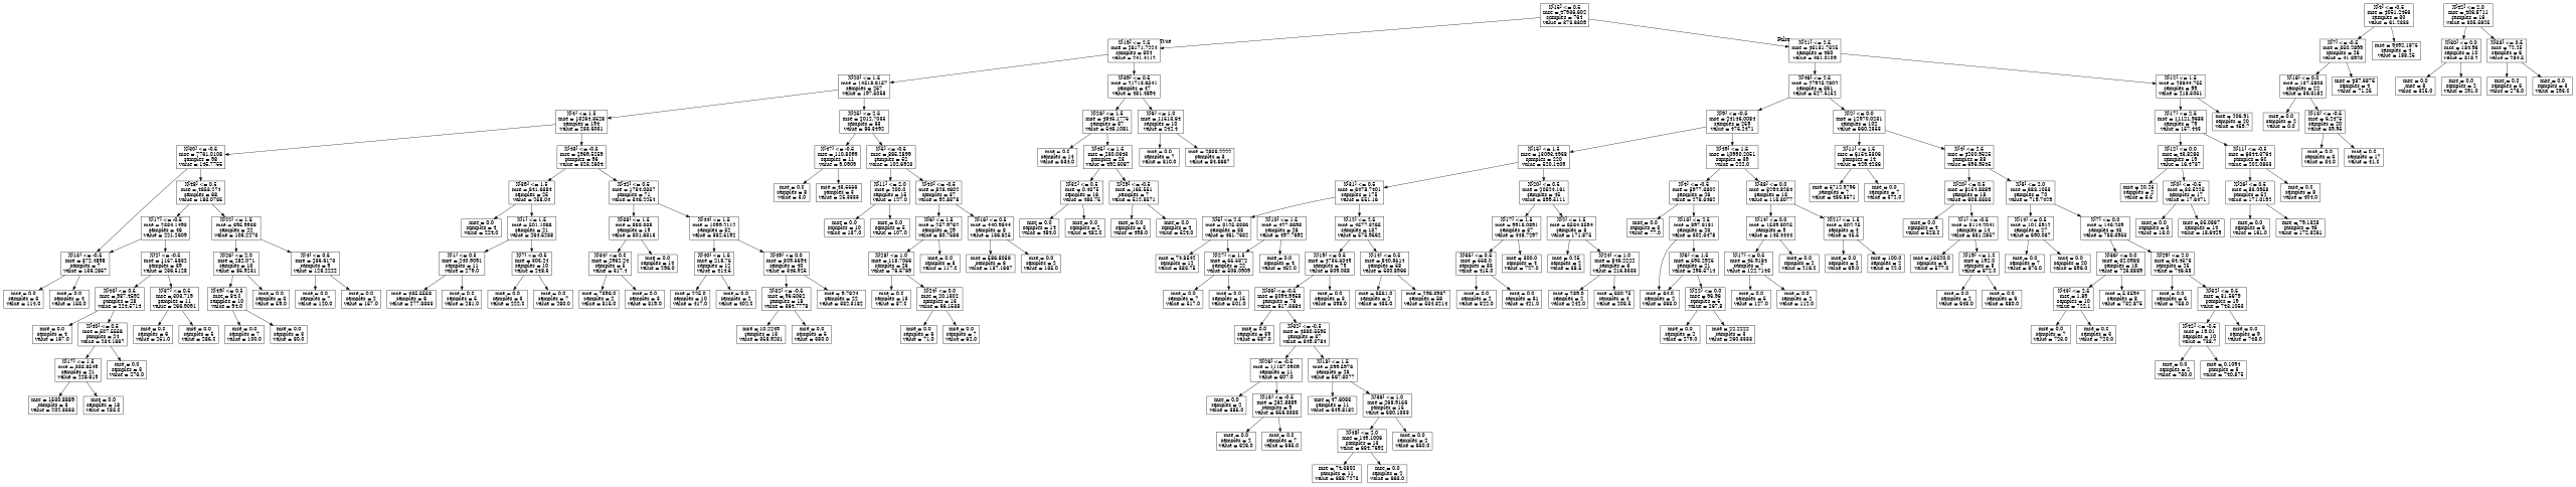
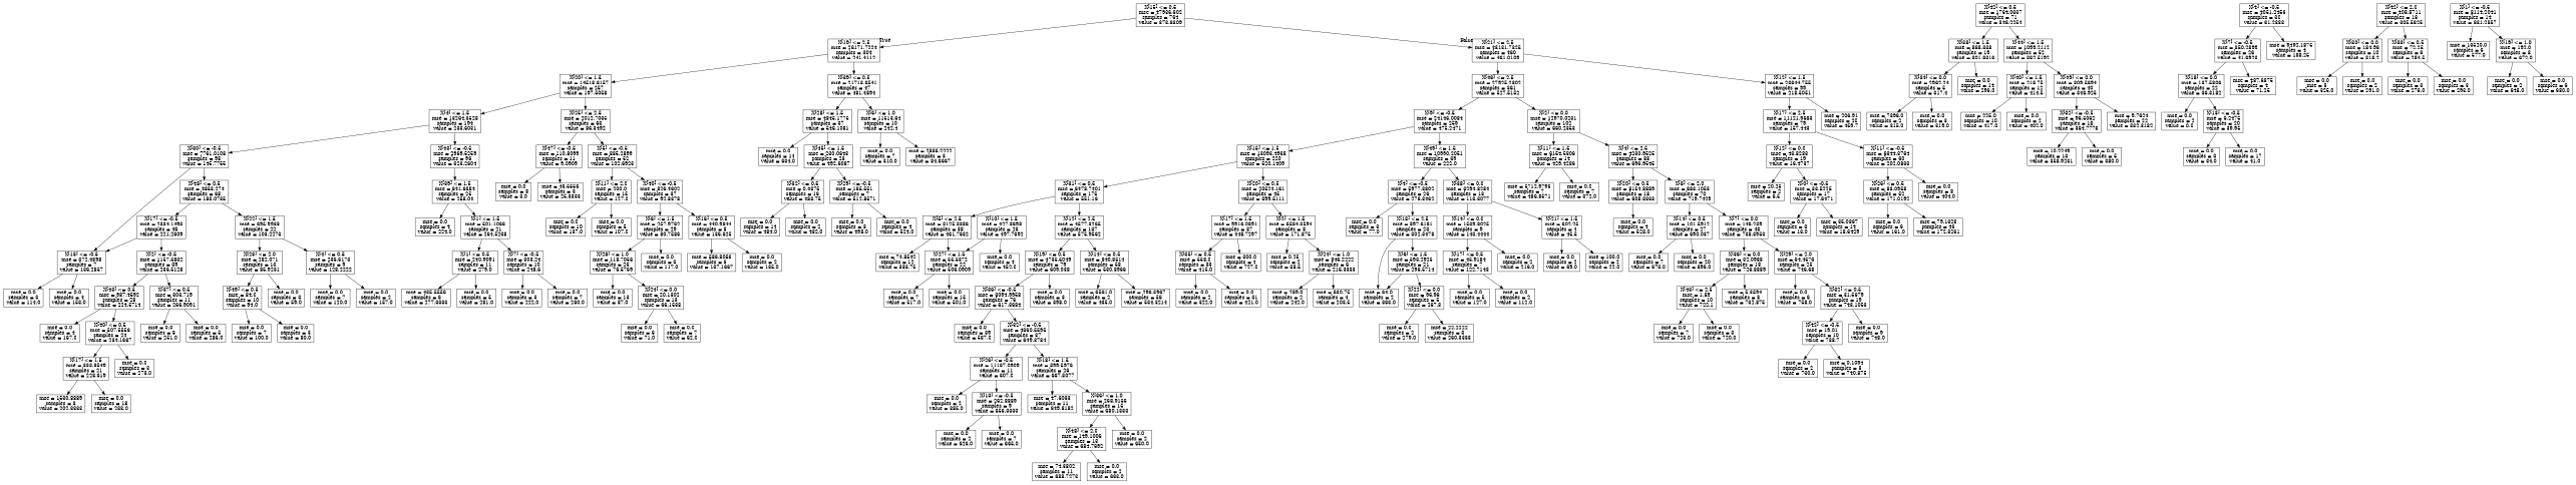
  digraph {
    node [shape=box]
    n1 [label="X[15] <= 0.5\nmse = 47936.602\nsamples = 764\nvalue = 373.6309"]
    n2 [label="X[19] <= 2.5\nmse = 26171.7224\nsamples = 304\nvalue = 241.4112"]
    n3 [label="X[21] <= 2.5\nmse = 43131.7325\nsamples = 460\nvalue = 461.0109"]
    n4 [label="X[20] <= 1.5\nmse = 14518.6157\nsamples = 257\nvalue = 197.5058"]
    n5 [label="X[39] <= 0.5\nmse = 21713.6541\nsamples = 47\nvalue = 481.4894"]
    n6 [label="X[46] <= 2.5\nmse = 27925.2802\nsamples = 361\nvalue = 527.5152"]
    n7 [label="X[12] <= 1.5\nmse = 23644.755\nsamples = 99\nvalue = 218.5051"]
    n8 [label="X[4] <= 1.5\nmse = 13264.3528\nsamples = 194\nvalue = 233.6031"]
    n9 [label="X[25] <= 2.5\nmse = 2012.7035\nsamples = 63\nvalue = 86.3492"]
    n10 [label="X[28] <= 1.5\nmse = 4845.1775\nsamples = 37\nvalue = 546.1081"]
    n11 [label="X[6] <= 1.0\nmse = 11513.64\nsamples = 10\nvalue = 242.4"]
    n12 [label="X[30] <= -0.5\nmse = 7761.0108\nsamples = 98\nvalue = 145.7755"]
    n13 [label="X[43] <= -0.5\nmse = 2969.5259\nsamples = 96\nvalue = 323.2604"]
    n14 [label="X[47] <= -0.5\nmse = 110.8099\nsamples = 11\nvalue = 9.0909"]
    n15 [label="X[5] <= -0.5\nmse = 885.2899\nsamples = 52\nvalue = 102.6923"]
    n16 [label="X[48] <= 0.5\nmse = 4853.274\nsamples = 68\nvalue = 183.0735"]
    n17 [label="X[13] <= -0.5\nmse = 372.4898\nsamples = 7\nvalue = 136.2857"]
    n18 [label="X[39] <= 1.5\nmse = 641.6384\nsamples = 25\nvalue = 258.04"]
    n19 [label="X[42] <= 0.5\nmse = 1764.0337\nsamples = 71\nvalue = 346.2254"]
    n20 [label="X[4] <= -0.5\nmse = 4051.2456\nsamples = 30\nvalue = 61.2333"]
    n21 [label="X[7] <= -0.5\nmse = 350.2899\nsamples = 26\nvalue = 41.6923"]
    n22 [label="mse = 9492.1875\nsamples = 4\nvalue = 188.25"]
    n23 [label="X[17] <= -0.5\nmse = 2334.1493\nsamples = 46\nvalue = 221.2609"]
    n24 [label="X[22] <= 1.5\nmse = 695.9938\nsamples = 22\nvalue = 103.2273"]
    n25 [label="X[18] <= 0.0\nmse = 137.5806\nsamples = 22\nvalue = 36.3182"]
    n26 [label="mse = 487.6875\nsamples = 4\nvalue = 71.25"]
    n27 [label="mse = 0.0\nsamples = 2\nvalue = 0.0"]
    n28 [label="X[13] <= -0.5\nmse = 6.2475\nsamples = 20\nvalue = 39.95"]
    n29 [label="mse = 0.0\nsamples = 3\nvalue = 34.0"]
    n30 [label="mse = 0.0\nsamples = 17\nvalue = 41.0"]
    n31 [label="X[2] <= -0.5\nmse = 1157.5832\nsamples = 39\nvalue = 236.5128"]
    n32 [label="X[23] <= 2.0\nmse = 282.071\nsamples = 13\nvalue = 85.9231"]
    n33 [label="X[4] <= 0.5\nmse = 236.6173\nsamples = 9\nvalue = 128.2222"]
    n34 [label="mse = 0.0\nsamples = 3\nvalue = 114.0"]
    n35 [label="mse = 0.0\nsamples = 4\nvalue = 153.0"]
    n36 [label="X[43] <= 0.5\nmse = 987.4592\nsamples = 28\nvalue = 224.5714"]
    n37 [label="X[37] <= 0.5\nmse = 303.719\nsamples = 11\nvalue = 266.9091"]
    n38 [label="mse = 0.0\nsamples = 4\nvalue = 167.0"]
    n39 [label="X[40] <= 0.5\nmse = 507.5556\nsamples = 24\nvalue = 234.1667"]
    n40 [label="mse = 0.0\nsamples = 6\nvalue = 251.0"]
    n41 [label="mse = 0.0\nsamples = 5\nvalue = 286.0"]
    n42 [label="X[17] <= 1.5\nmse = 333.8549\nsamples = 21\nvalue = 228.619"]
    n43 [label="mse = 0.0\nsamples = 3\nvalue = 273.0"]
    n44 [label="mse = 1530.8889\nsamples = 3\nvalue = 202.3333"]
    n45 [label="mse = 0.0\nsamples = 18\nvalue = 233.0"]
    n46 [label="X[49] <= 0.5\nmse = 84.0\nsamples = 10\nvalue = 94.0"]
    n47 [label="mse = 0.0\nsamples = 3\nvalue = 59.0"]
    n48 [label="mse = 0.0\nsamples = 7\nvalue = 120.0"]
    n49 [label="mse = 0.0\nsamples = 2\nvalue = 157.0"]
    n50 [label="mse = 0.0\nsamples = 7\nvalue = 100.0"]
    n51 [label="mse = 0.0\nsamples = 3\nvalue = 80.0"]
    n52 [label="mse = 0.0\nsamples = 4\nvalue = 224.0"]
    n53 [label="X[1] <= 1.5\nmse = 501.1066\nsamples = 21\nvalue = 264.5238"]
    n54 [label="X[38] <= 1.5\nmse = 868.338\nsamples = 19\nvalue = 301.6316"]
    n55 [label="X[44] <= 1.5\nmse = 1099.2112\nsamples = 52\nvalue = 362.5192"]
    n56 [label="X[1] <= 0.5\nmse = 240.9091\nsamples = 11\nvalue = 279.0"]
    n57 [label="X[7] <= -0.5\nmse = 303.24\nsamples = 10\nvalue = 248.6"]
    n58 [label="mse = 435.5556\nsamples = 6\nvalue = 277.3333"]
    n59 [label="mse = 0.0\nsamples = 5\nvalue = 281.0"]
    n60 [label="mse = 0.0\nsamples = 3\nvalue = 222.0"]
    n61 [label="mse = 0.0\nsamples = 7\nvalue = 260.0"]
    n62 [label="X[34] <= 0.0\nmse = 2962.24\nsamples = 5\nvalue = 317.4"]
    n63 [label="mse = 0.0\nsamples = 14\nvalue = 296.0"]
    n64 [label="X[40] <= 1.5\nmse = 218.75\nsamples = 12\nvalue = 414.5"]
    n65 [label="X[49] <= 0.0\nmse = 309.5694\nsamples = 40\nvalue = 346.925"]
    n66 [label="mse = 7396.0\nsamples = 2\nvalue = 315.0"]
    n67 [label="mse = 0.0\nsamples = 3\nvalue = 319.0"]
    n68 [label="mse = 225.0\nsamples = 10\nvalue = 417.0"]
    n69 [label="mse = 0.0\nsamples = 2\nvalue = 402.0"]
    n70 [label="X[32] <= -0.5\nmse = 96.5062\nsamples = 18\nvalue = 364.7778"]
    n71 [label="mse = 9.7624\nsamples = 22\nvalue = 332.3182"]
    n72 [label="mse = 10.2249\nsamples = 13\nvalue = 358.9231"]
    n73 [label="mse = 0.0\nsamples = 5\nvalue = 380.0"]
    n74 [label="mse = 0.0\nsamples = 8\nvalue = 3.0"]
    n75 [label="mse = 43.5556\nsamples = 3\nvalue = 25.3333"]
    n76 [label="X[11] <= 2.0\nmse = 200.0\nsamples = 15\nvalue = 127.0"]
    n77 [label="X[40] <= -0.5\nmse = 826.4602\nsamples = 37\nvalue = 92.8378"]
    n78 [label="mse = 0.0\nsamples = 10\nvalue = 137.0"]
    n79 [label="mse = 0.0\nsamples = 5\nvalue = 107.0"]
    n80 [label="X[6] <= 1.5\nmse = 257.9762\nsamples = 29\nvalue = 80.7586"]
    n81 [label="X[16] <= 0.5\nmse = 440.9844\nsamples = 8\nvalue = 136.625"]
    n82 [label="X[28] <= 1.0\nmse = 118.7056\nsamples = 26\nvalue = 76.5769"]
    n83 [label="mse = 0.0\nsamples = 3\nvalue = 117.0"]
    n84 [label="mse = 586.8056\nsamples = 6\nvalue = 137.1667"]
    n85 [label="mse = 0.0\nsamples = 2\nvalue = 135.0"]
    n86 [label="mse = 0.0\nsamples = 13\nvalue = 87.0"]
    n87 [label="X[24] <= 0.0\nmse = 20.1302\nsamples = 13\nvalue = 66.1538"]
    n88 [label="mse = 0.0\nsamples = 6\nvalue = 71.0"]
    n89 [label="mse = 0.0\nsamples = 7\nvalue = 62.0"]
    n90 [label="mse = 0.0\nsamples = 14\nvalue = 634.0"]
    n91 [label="X[45] <= 1.5\nmse = 230.0643\nsamples = 23\nvalue = 492.6087"]
    n92 [label="mse = 0.0\nsamples = 7\nvalue = 310.0"]
    n93 [label="mse = 2836.2222\nsamples = 3\nvalue = 84.6667"]
    n94 [label="X[32] <= 0.5\nmse = 0.4375\nsamples = 16\nvalue = 483.75"]
    n95 [label="X[29] <= -0.5\nmse = 165.551\nsamples = 7\nvalue = 512.8571"]
    n96 [label="mse = 0.0\nsamples = 14\nvalue = 484.0"]
    n97 [label="mse = 0.0\nsamples = 2\nvalue = 482.0"]
    n98 [label="mse = 0.0\nsamples = 3\nvalue = 498.0"]
    n99 [label="mse = 0.0\nsamples = 4\nvalue = 524.0"]
    n100 [label="X[9] <= -0.5\nmse = 24146.0084\nsamples = 259\nvalue = 475.2471"]
    n101 [label="X[2] <= 0.0\nmse = 12970.0231\nsamples = 102\nvalue = 660.2353"]
    n102 [label="X[17] <= 2.5\nmse = 11121.9683\nsamples = 79\nvalue = 157.443"]
    n103 [label="mse = 206.91\nsamples = 20\nvalue = 459.7"]
    n104 [label="X[15] <= 1.5\nmse = 13093.4938\nsamples = 220\nvalue = 520.1409"]
    n105 [label="X[49] <= 1.5\nmse = 10990.2051\nsamples = 39\nvalue = 222.0"]
    n106 [label="X[11] <= 1.5\nmse = 6154.5306\nsamples = 14\nvalue = 429.4286"]
    n107 [label="X[4] <= 2.5\nmse = 4230.9525\nsamples = 88\nvalue = 696.9545"]
    n108 [label="X[31] <= 0.5\nmse = 6478.7401\nsamples = 175\nvalue = 551.16"]
    n109 [label="X[20] <= 0.5\nmse = 20524.161\nsamples = 45\nvalue = 399.5111"]
    n110 [label="X[4] <= -0.5\nmse = 5977.3802\nsamples = 26\nvalue = 276.3462"]
    n111 [label="X[38] <= 0.0\nmse = 3294.8284\nsamples = 13\nvalue = 113.3077"]
    n112 [label="X[5] <= 2.5\nmse = 3125.3386\nsamples = 38\nvalue = 461.7632"]
    n113 [label="X[12] <= 2.5\nmse = 4577.3265\nsamples = 137\nvalue = 575.9562"]
    n114 [label="X[17] <= 1.5\nmse = 9916.0891\nsamples = 37\nvalue = 448.7297"]
    n115 [label="X[2] <= 1.5\nmse = 6564.3594\nsamples = 8\nvalue = 171.875"]
    n116 [label="mse = 74.8542\nsamples = 12\nvalue = 383.75"]
    n117 [label="X[27] <= 1.5\nmse = 55.5372\nsamples = 22\nvalue = 506.0909"]
    n118 [label="X[19] <= 0.5\nmse = 4735.5049\nsamples = 79\nvalue = 609.038"]
    n119 [label="X[14] <= 0.5\nmse = 840.8514\nsamples = 58\nvalue = 530.8966"]
    n120 [label="X[10] <= 1.5\nmse = 427.8698\nsamples = 26\nvalue = 497.7692"]
    n121 [label="mse = 0.0\nsamples = 4\nvalue = 452.0"]
    n122 [label="mse = 0.0\nsamples = 7\nvalue = 517.0"]
    n123 [label="mse = 0.0\nsamples = 15\nvalue = 501.0"]
    n124 [label="X[36] <= -0.5\nmse = 3094.9958\nsamples = 76\nvalue = 617.3684"]
    n125 [label="mse = 0.0\nsamples = 3\nvalue = 398.0"]
    n126 [label="mse = 6561.0\nsamples = 2\nvalue = 435.0"]
    n127 [label="mse = 296.3967\nsamples = 56\nvalue = 534.3214"]
    n128 [label="mse = 0.0\nsamples = 39\nvalue = 587.0"]
    n129 [label="X[32] <= -0.5\nmse = 4360.5595\nsamples = 37\nvalue = 649.3784"]
    n130 [label="X[26] <= -0.5\nmse = 11167.0909\nsamples = 11\nvalue = 607.0"]
    n131 [label="X[18] <= 1.5\nmse = 399.5976\nsamples = 26\nvalue = 667.3077"]
    n132 [label="mse = 0.0\nsamples = 2\nvalue = 385.0"]
    n133 [label="X[13] <= -0.5\nmse = 262.8889\nsamples = 9\nvalue = 656.3333"]
    n134 [label="mse = 47.6033\nsamples = 11\nvalue = 649.8182"]
    n135 [label="X[36] <= 1.0\nmse = 268.9156\nsamples = 15\nvalue = 680.1333"]
    n136 [label="mse = 0.0\nsamples = 2\nvalue = 626.0"]
    n137 [label="mse = 0.0\nsamples = 7\nvalue = 665.0"]
    n138 [label="X[48] <= 2.0\nmse = 149.1006\nsamples = 13\nvalue = 684.7692"]
    n139 [label="mse = 0.0\nsamples = 2\nvalue = 650.0"]
    n140 [label="mse = 74.3802\nsamples = 11\nvalue = 688.7273"]
    n141 [label="mse = 0.0\nsamples = 2\nvalue = 663.0"]
    n142 [label="X[35] <= 0.5\nmse = 558.0\nsamples = 33\nvalue = 415.0"]
    n143 [label="mse = 300.0\nsamples = 4\nvalue = 727.0"]
    n144 [label="mse = 0.25\nsamples = 2\nvalue = 38.5"]
    n145 [label="X[24] <= 1.0\nmse = 846.2222\nsamples = 6\nvalue = 216.3333"]
    n146 [label="mse = 0.0\nsamples = 2\nvalue = 322.0"]
    n147 [label="mse = 0.0\nsamples = 31\nvalue = 421.0"]
    n148 [label="mse = 289.0\nsamples = 2\nvalue = 242.0"]
    n149 [label="mse = 630.75\nsamples = 4\nvalue = 203.5"]
    n150 [label="mse = 0.0\nsamples = 3\nvalue = 77.0"]
    n151 [label="X[13] <= 2.5\nmse = 897.6181\nsamples = 23\nvalue = 302.3478"]
    n152 [label="X[14] <= 0.0\nmse = 1539.8025\nsamples = 9\nvalue = 143.4444"]
    n153 [label="X[21] <= 1.5\nmse = 602.25\nsamples = 4\nvalue = 45.5"]
    n154 [label="X[6] <= 1.5\nmse = 593.2925\nsamples = 21\nvalue = 296.5714"]
    n155 [label="mse = 64.0\nsamples = 2\nvalue = 363.0"]
    n156 [label="X[22] <= 0.0\nmse = 96.96\nsamples = 5\nvalue = 267.8"]
    n157 [label="mse = 0.0\nsamples = 2\nvalue = 279.0"]
    n158 [label="mse = 22.2222\nsamples = 3\nvalue = 260.3333"]
    n159 [label="X[42] <= 2.0\nmse = 408.8711\nsamples = 16\nvalue = 305.5625"]
    n160 [label="X[30] <= 0.0\nmse = 184.96\nsamples = 10\nvalue = 318.2"]
    n161 [label="X[33] <= 0.5\nmse = 72.25\nsamples = 6\nvalue = 284.5"]
    n162 [label="mse = 0.0\nmse = 8\nvalue = 325.0"]
    n163 [label="mse = 0.0\nsamples = 2\nvalue = 291.0"]
    n164 [label="mse = 0.0\nsamples = 3\nvalue = 276.0"]
    n165 [label="mse = 0.0\nsamples = 3\nvalue = 293.0"]
    n166 [label="X[17] <= 0.5\nmse = 45.9184\nsamples = 7\nvalue = 122.7143"]
    n167 [label="mse = 0.0\nsamples = 2\nvalue = 216.0"]
    n168 [label="mse = 0.0\nsamples = 2\nvalue = 69.0"]
    n169 [label="mse = 100.0\nsamples = 2\nvalue = 22.0"]
    n170 [label="mse = 0.0\nsamples = 5\nvalue = 127.0"]
    n171 [label="mse = 0.0\nsamples = 2\nvalue = 112.0"]
    n172 [label="mse = 5712.9796\nsamples = 7\nvalue = 486.8571"]
    n173 [label="mse = 0.0\nsamples = 7\nvalue = 372.0"]
    n174 [label="X[20] <= 0.5\nmse = 8154.8889\nsamples = 18\nvalue = 608.3333"]
    n175 [label="X[8] <= 2.0\nmse = 683.1053\nsamples = 70\nvalue = 719.7429"]
    n176 [label="mse = 0.0\nsamples = 4\nvalue = 528.0"]
    n177 [label="X[1] <= -0.5\nmse = 8114.2041\nsamples = 14\nvalue = 631.2857"]
    n178 [label="X[14] <= 0.5\nmse = 101.5912\nsamples = 27\nvalue = 690.037"]
    n179 [label="X[7] <= 0.0\nmse = 146.239\nsamples = 43\nvalue = 738.3953"]
    n180 [label="mse = 13520.0\nsamples = 6\nvalue = 577.0"]
    n181 [label="X[19] <= 1.0\nmse = 192.0\nsamples = 8\nvalue = 672.0"]
    n182 [label="mse = 0.0\nsamples = 2\nvalue = 648.0"]
    n183 [label="mse = 0.0\nsamples = 6\nvalue = 680.0"]
    n184 [label="mse = 0.0\nsamples = 7\nvalue = 673.0"]
    n185 [label="mse = 0.0\nsamples = 20\nvalue = 696.0"]
    n186 [label="X[36] <= 0.0\nmse = 32.0988\nsamples = 18\nvalue = 726.8889"]
    n187 [label="X[29] <= 2.0\nmse = 64.4576\nsamples = 25\nvalue = 746.68"]
    n188 [label="X[43] <= 2.5\nmse = 1.89\nsamples = 10\nvalue = 722.1"]
    n189 [label="mse = 5.3594\nsamples = 8\nvalue = 732.875"]
    n190 [label="mse = 0.0\nsamples = 6\nvalue = 758.0"]
    n191 [label="X[32] <= 0.5\nmse = 31.5679\nsamples = 19\nvalue = 743.1053"]
    n192 [label="mse = 0.0\nsamples = 7\nvalue = 723.0"]
    n193 [label="mse = 0.0\nsamples = 3\nvalue = 720.0"]
    n194 [label="X[42] <= -0.5\nmse = 19.01\nsamples = 10\nvalue = 738.7"]
    n195 [label="mse = 0.0\nsamples = 9\nvalue = 748.0"]
    n196 [label="mse = 0.0\nsamples = 2\nvalue = 730.0"]
    n197 [label="mse = 0.1094\nsamples = 8\nvalue = 740.875"]
    n198 [label="X[12] <= 0.0\nmse = 43.8283\nsamples = 19\nvalue = 16.4737"]
    n199 [label="X[11] <= -0.5\nmse = 6344.3764\nsamples = 60\nvalue = 202.0833"]
    n200 [label="mse = 20.25\nsamples = 2\nvalue = 6.5"]
    n201 [label="X[0] <= -0.5\nmse = 33.5225\nsamples = 17\nvalue = 17.6471"]
    n202 [label="X[26] <= 0.5\nmse = 83.0958\nsamples = 52\nvalue = 171.0192"]
    n203 [label="mse = 0.0\nsamples = 8\nvalue = 404.0"]
    n204 [label="mse = 0.0\nsamples = 3\nvalue = 13.0"]
    n205 [label="mse = 35.0867\nsamples = 14\nvalue = 18.6429"]
    n206 [label="mse = 0.0\nsamples = 6\nvalue = 161.0"]
    n207 [label="mse = 79.1328\nsamples = 46\nvalue = 172.3261"]
    n1 -> n2 [headlabel=True labelangle=45 labeldistance=2.5]
    n1 -> n3 [headlabel=False labelangle=-45 labeldistance=2.5]
    n2 -> n4
    n2 -> n5
    n3 -> n6
    n3 -> n7
    n4 -> n8
    n4 -> n9
    n5 -> n10
    n5 -> n11
    n6 -> n100
    n6 -> n101
    n7 -> n102
    n7 -> n103
    n8 -> n12
    n8 -> n13
    n9 -> n14
    n9 -> n15
    n10 -> n90
    n10 -> n91
    n11 -> n92
    n11 -> n93
    n12 -> n16
    n12 -> n17
    n13 -> n18
-   n13 -> n19
    n14 -> n74
    n14 -> n75
    n15 -> n76
    n15 -> n77
    n16 -> n23
    n16 -> n24
    n17 -> n34
    n17 -> n35
    n18 -> n52
    n18 -> n53
    n19 -> n54
    n19 -> n55
    n20 -> n21
    n20 -> n22
    n21 -> n25
    n21 -> n26
    n23 -> n17
    n23 -> n31
    n24 -> n32
    n24 -> n33
    n25 -> n27
    n25 -> n28
    n28 -> n29
    n28 -> n30
    n31 -> n36
    n31 -> n37
    n32 -> n46
    n32 -> n47
    n33 -> n48
    n33 -> n49
    n36 -> n38
    n36 -> n39
    n37 -> n40
    n37 -> n41
    n39 -> n42
    n39 -> n43
    n42 -> n44
    n42 -> n45
    n46 -> n50
    n46 -> n51
    n53 -> n56
    n53 -> n57
    n54 -> n62
    n54 -> n63
    n55 -> n64
    n55 -> n65
    n56 -> n58
    n56 -> n59
    n57 -> n60
    n57 -> n61
    n62 -> n66
    n62 -> n67
    n64 -> n68
    n64 -> n69
    n65 -> n70
    n65 -> n71
    n70 -> n72
    n70 -> n73
    n76 -> n78
    n76 -> n79
    n77 -> n80
    n77 -> n81
    n80 -> n82
    n80 -> n83
    n81 -> n84
    n81 -> n85
    n82 -> n86
    n82 -> n87
    n87 -> n88
    n87 -> n89
    n91 -> n94
    n91 -> n95
    n94 -> n96
    n94 -> n97
    n95 -> n98
    n95 -> n99
    n100 -> n104
    n100 -> n105
    n101 -> n106
    n101 -> n107
    n102 -> n198
    n102 -> n199
    n104 -> n108
    n104 -> n109
    n105 -> n110
    n105 -> n111
    n106 -> n172
    n106 -> n173
    n107 -> n174
    n107 -> n175
    n108 -> n112
    n108 -> n113
    n109 -> n114
    n109 -> n115
    n110 -> n150
    n110 -> n151
    n111 -> n152
    n111 -> n153
    n112 -> n116
    n112 -> n117
    n113 -> n118
    n113 -> n119
    n114 -> n142
    n114 -> n143
    n115 -> n144
    n115 -> n145
    n117 -> n122
    n117 -> n123
    n118 -> n124
    n118 -> n125
    n119 -> n126
    n119 -> n127
    n120 -> n117
    n120 -> n121
    n124 -> n128
    n124 -> n129
    n129 -> n130
    n129 -> n131
    n130 -> n132
    n130 -> n133
    n131 -> n134
    n131 -> n135
    n133 -> n136
    n133 -> n137
    n135 -> n138
    n135 -> n139
    n138 -> n140
    n138 -> n141
    n142 -> n146
    n142 -> n147
    n145 -> n148
    n145 -> n149
    n151 -> n154
    n151 -> n155
    n152 -> n166
    n152 -> n167
    n153 -> n168
    n153 -> n169
    n154 -> n155
    n154 -> n156
    n156 -> n157
    n156 -> n158
    n159 -> n160
    n159 -> n161
    n160 -> n162
    n160 -> n163
    n161 -> n164
    n161 -> n165
    n166 -> n170
    n166 -> n171
    n174 -> n176
-   n174 -> n177
    n175 -> n178
    n175 -> n179
    n177 -> n180
    n177 -> n181
    n178 -> n184
    n178 -> n185
    n179 -> n186
    n179 -> n187
    n181 -> n182
    n181 -> n183
    n186 -> n188
    n186 -> n189
    n187 -> n190
    n187 -> n191
    n188 -> n192
    n188 -> n193
    n191 -> n194
    n191 -> n195
    n194 -> n196
    n194 -> n197
    n198 -> n200
    n198 -> n201
    n199 -> n202
    n199 -> n203
    n201 -> n204
    n201 -> n205
    n202 -> n206
    n202 -> n207
  }
